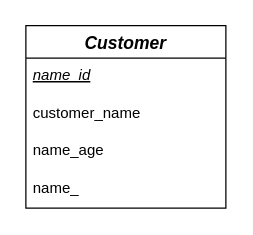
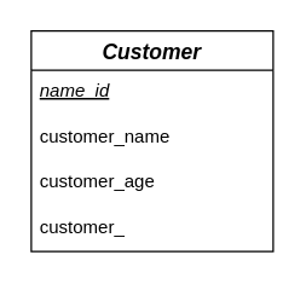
  <mxCell id="0" />
  <mxCell id="1" parent="0" />
  <mxCell id="2" value="Customer" style="swimlane;fontStyle=3;childLayout=stackLayout;horizontal=1;startSize=26;horizontalStack=0;resizeParent=1;resizeParentMax=0;resizeLast=0;collapsible=1;marginBottom=0;align=center;fontSize=14;verticalAlign=middle;" vertex="1" parent="1"><mxGeometry x="20" y="20" width="160" height="146" as="geometry" /></mxCell>
  <mxCell id="3" value="name_id" style="text;strokeColor=none;fillColor=none;spacingLeft=4;spacingRight=4;overflow=hidden;rotatable=0;points=[[0,0.5],[1,0.5]];portConstraint=eastwest;fontSize=12;fontStyle=6;fontFamily=Helvetica;perimeterSpacing=0;" vertex="1" parent="2"><mxGeometry y="26" width="160" height="30" as="geometry" /></mxCell>
  <mxCell id="4" value="customer_name" style="text;strokeColor=none;fillColor=none;spacingLeft=4;spacingRight=4;overflow=hidden;rotatable=0;points=[[0,0.5],[1,0.5]];portConstraint=eastwest;fontSize=12;" vertex="1" parent="2"><mxGeometry y="56" width="160" height="30" as="geometry" /></mxCell>
- <mxCell id="5" value="name_age&#10;" style="text;strokeColor=none;fillColor=none;spacingLeft=4;spacingRight=4;overflow=hidden;rotatable=0;points=[[0,0.5],[1,0.5]];portConstraint=eastwest;fontSize=12;" vertex="1" parent="2"><mxGeometry y="86" width="160" height="30" as="geometry" /></mxCell>
- <mxCell id="6" value="name_" style="text;strokeColor=none;fillColor=none;spacingLeft=4;spacingRight=4;overflow=hidden;rotatable=0;points=[[0,0.5],[1,0.5]];portConstraint=eastwest;fontSize=12;" vertex="1" parent="2"><mxGeometry y="116" width="160" height="30" as="geometry" /></mxCell>
+ <mxCell id="5" value="customer_age&#10;" style="text;strokeColor=none;fillColor=none;spacingLeft=4;spacingRight=4;overflow=hidden;rotatable=0;points=[[0,0.5],[1,0.5]];portConstraint=eastwest;fontSize=12;" vertex="1" parent="2"><mxGeometry y="86" width="160" height="30" as="geometry" /></mxCell>
+ <mxCell id="6" value="customer_" style="text;strokeColor=none;fillColor=none;spacingLeft=4;spacingRight=4;overflow=hidden;rotatable=0;points=[[0,0.5],[1,0.5]];portConstraint=eastwest;fontSize=12;" vertex="1" parent="2"><mxGeometry y="116" width="160" height="30" as="geometry" /></mxCell>
